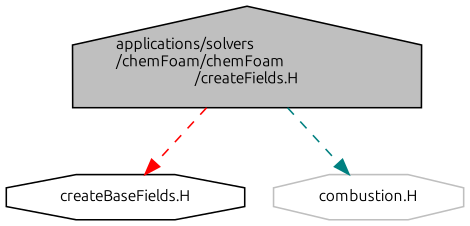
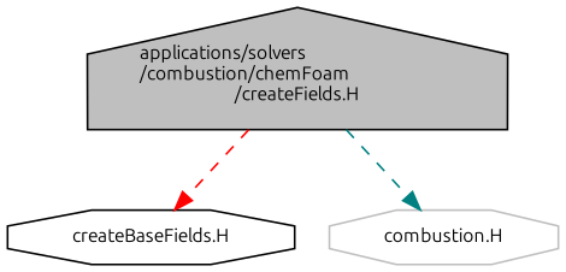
  digraph {
    fontname=Ubuntu
    node [color=black fontname=Ubuntu fontsize=10 shape=octagon]
    edge [fontname=Ubuntu fontsize=10 labelfontname=Helvetica labelfontsize=10 style=dashed]
-   n1 [fillcolor=grey75 fontcolor=black height=0.2 label="applications/solvers\l/chemFoam/chemFoam\l/createFields.H" shape=house style=filled width=0.4]
+   n1 [fillcolor=grey75 fontcolor=black height=0.2 label="applications/solvers\l/combustion/chemFoam\l/createFields.H" shape=house style=filled width=0.4]
    n2 [height=0.2 label="createBaseFields.H" width=0.4]
    n3 [color=grey75 height=0.2 label="combustion.H" width=0.4]
    n1 -> n2 [color=red]
    n1 -> n3 [color=teal]
  }
